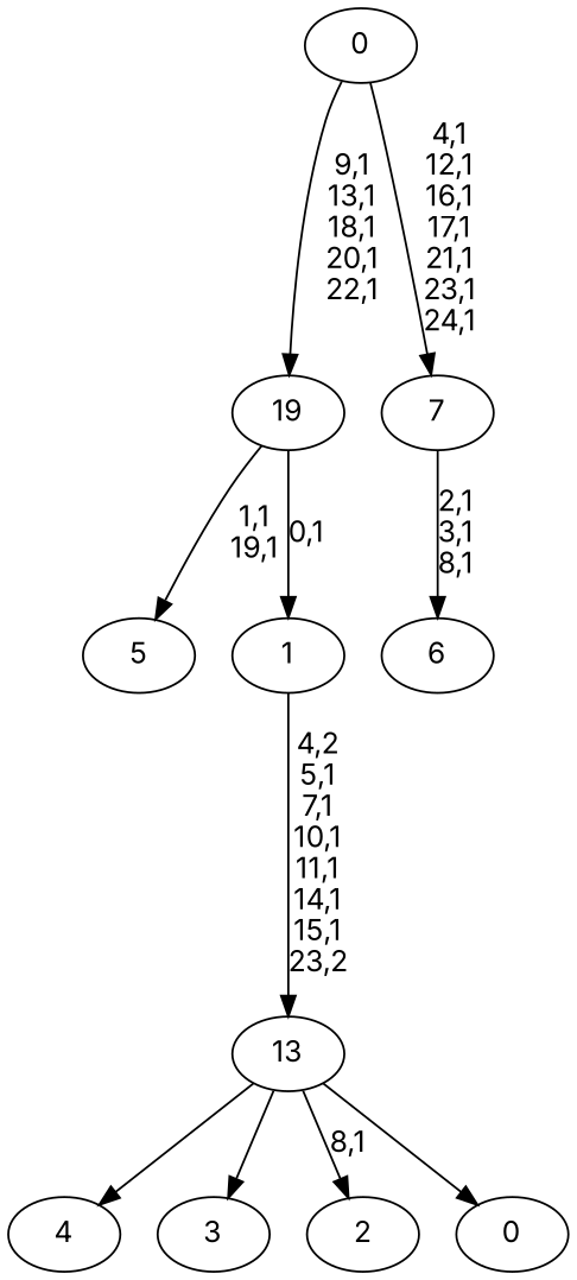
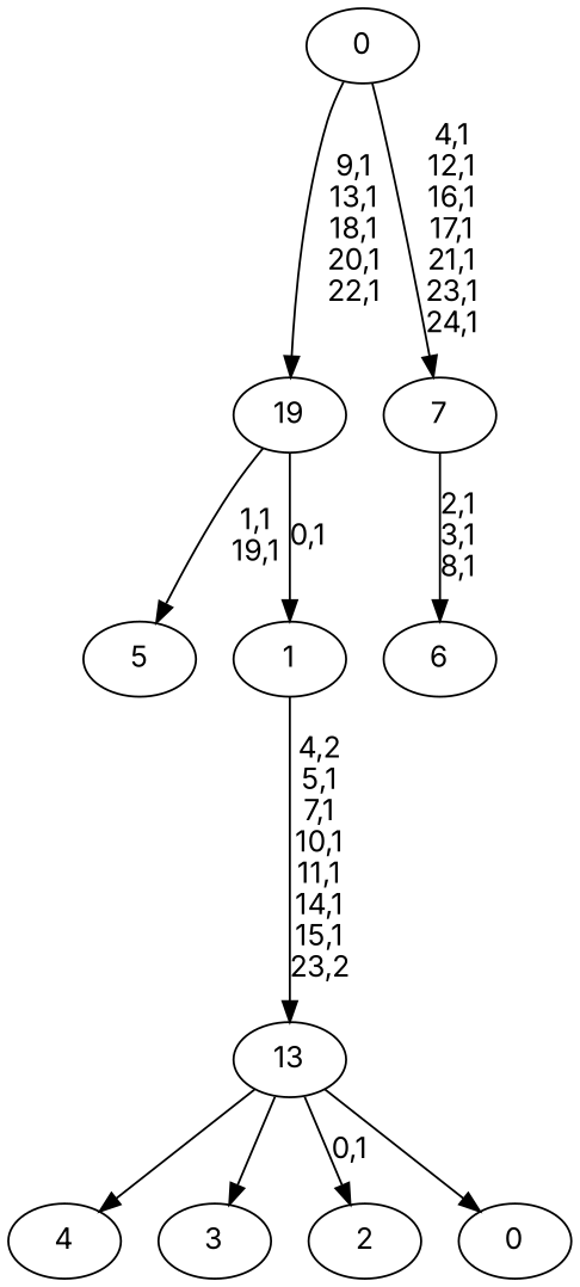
  digraph {
    fontname=Inter
    node [fontname=Inter]
    edge [fontname=Inter]
    n1 [label=6]
    n2 [label=5]
    n3 [label=4]
    n4 [label=3]
    n5 [label=2]
    n6 [label=1]
    13
    19
    n9 [label=0]
    7
    0
    n6 -> 13 [label="4,2\n5,1\n7,1\n10,1\n11,1\n14,1\n15,1\n23,2"]
    13 -> n3
    13 -> n4
-   13 -> n5 [label="8,1"]
+   13 -> n5 [label="0,1"]
    13 -> n9
    19 -> n2 [label="1,1\n19,1"]
    19 -> n6 [label="0,1"]
    7 -> n1 [label="2,1\n3,1\n8,1"]
    0 -> 19 [label="9,1\n13,1\n18,1\n20,1\n22,1"]
    0 -> 7 [label="4,1\n12,1\n16,1\n17,1\n21,1\n23,1\n24,1"]
  }
